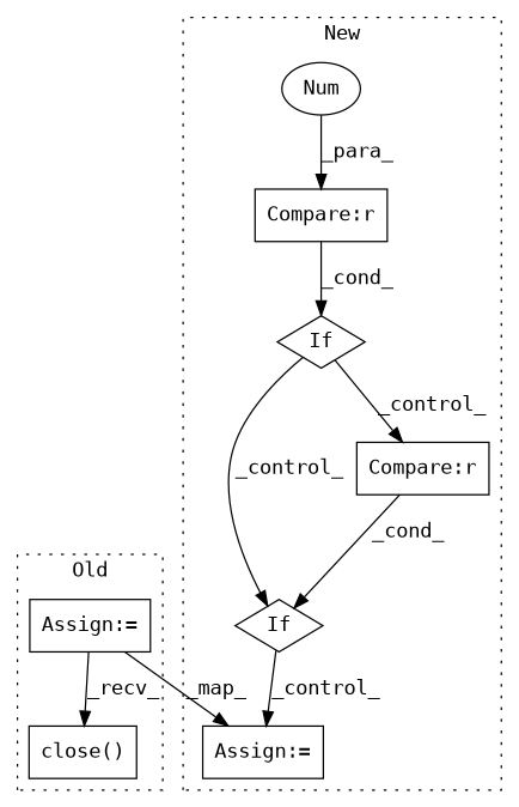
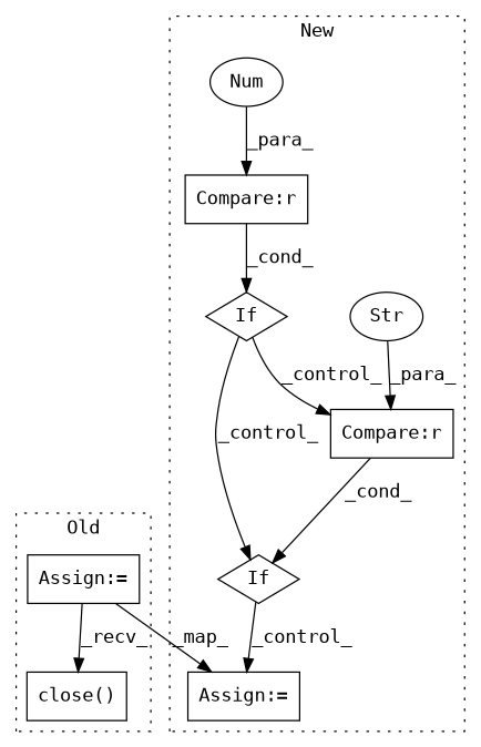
  digraph {
    fontname="DejaVu Sans Mono"
    node [a=68 l=3 shape=box fontname="DejaVu Sans Mono"]
    edge [fontname="DejaVu Sans Mono"]
    n1 [a=75 l=14 label="close()" s=8641]
    n2 [label="Assign:=" s=1313]
    n3 [a=96 label=If s=1362 shape=diamond]
    n4 [a=40 l=21 label="Compare:r" s=1365]
+   n5 [a=66 l=7 label=Str s=1379 shape=ellipse]
    n6 [label="Assign:=" s=1406]
    n7 [a=96 label=If s=1275 shape=diamond]
    n8 [a=40 l=20 label="Compare:r" s=1278]
    n9 [a=76 l=1 label=Num s=1297 shape=ellipse]
    subgraph cluster_1 {
      label=Old
      style=dotted
      n1
      n2
    }
    subgraph cluster_2 {
      label=New
      style=dotted
      n3
      n4
+     n5
      n6
      n7
      n8
      n9
    }
    n2 -> n1 [label=_recv_]
    n2 -> n6 [label=_map_]
    n3 -> n6 [label=_control_]
    n4 -> n3 [label=_cond_]
+   n5 -> n4 [label=_para_]
    n7 -> n3 [label=_control_]
    n7 -> n4 [label=_control_]
    n8 -> n7 [label=_cond_]
    n9 -> n8 [label=_para_]
  }
